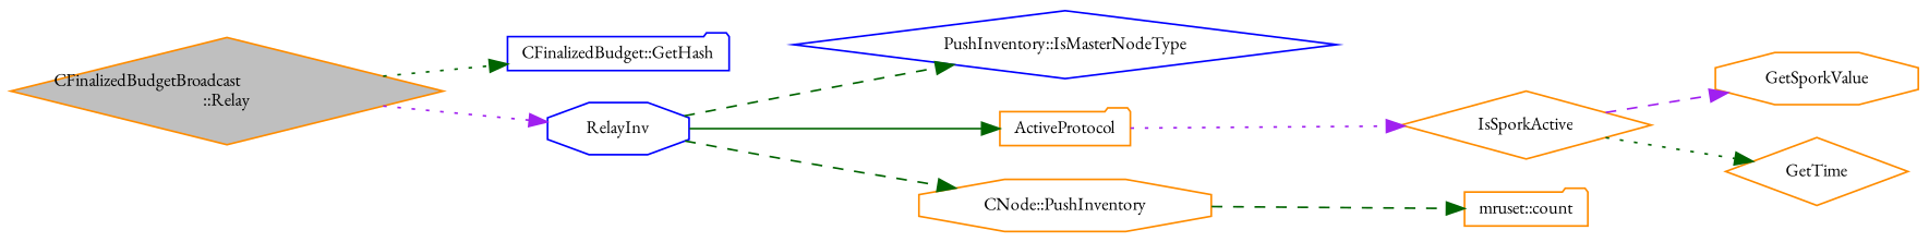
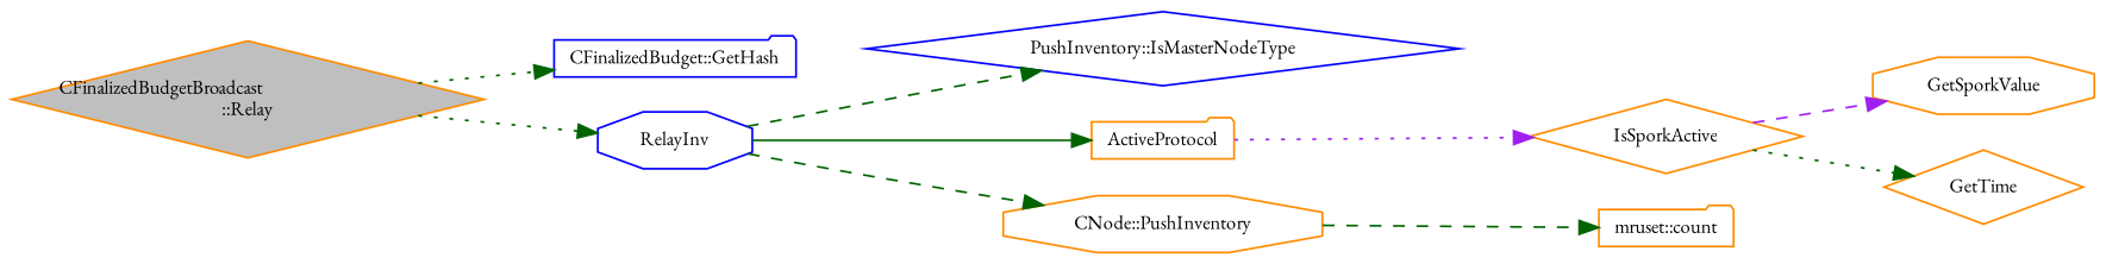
  digraph {
    fontname="EB Garamond"
    rankdir=LR
    node [color=darkorange fillcolor=white fontname="EB Garamond" fontsize=10 shape=diamond style=filled]
    edge [color=darkgreen fontname="EB Garamond" fontsize=10 labelfontname=Helvetica labelfontsize=10 style=dotted]
    n1 [fillcolor=grey75 fontcolor=black height=0.2 label="CFinalizedBudgetBroadcast\l::Relay" width=0.4]
    n2 [color=blue height=0.2 label="CFinalizedBudget::GetHash" shape=folder width=0.4]
    n3 [color=blue height=0.2 label=RelayInv shape=octagon width=0.4]
    n4 [color=blue height=0.2 label="PushInventory::IsMasterNodeType" width=0.4]
    n5 [height=0.2 label=ActiveProtocol shape=folder width=0.4]
    n6 [height=0.2 label="CNode::PushInventory" shape=octagon width=0.4]
    n7 [height=0.2 label=IsSporkActive width=0.4]
    n8 [height=0.2 label="mruset::count" shape=folder width=0.4]
    n9 [height=0.2 label=GetSporkValue shape=octagon width=0.4]
    n10 [height=0.2 label=GetTime width=0.4]
    n1 -> n2
-   n1 -> n3 [color=purple]
+   n1 -> n3
    n3 -> n4 [style=dashed]
    n3 -> n5 [style=solid]
    n3 -> n6 [style=dashed]
    n5 -> n7 [color=purple]
    n6 -> n8 [style=dashed]
    n7 -> n9 [color=purple style=dashed]
    n7 -> n10
  }
